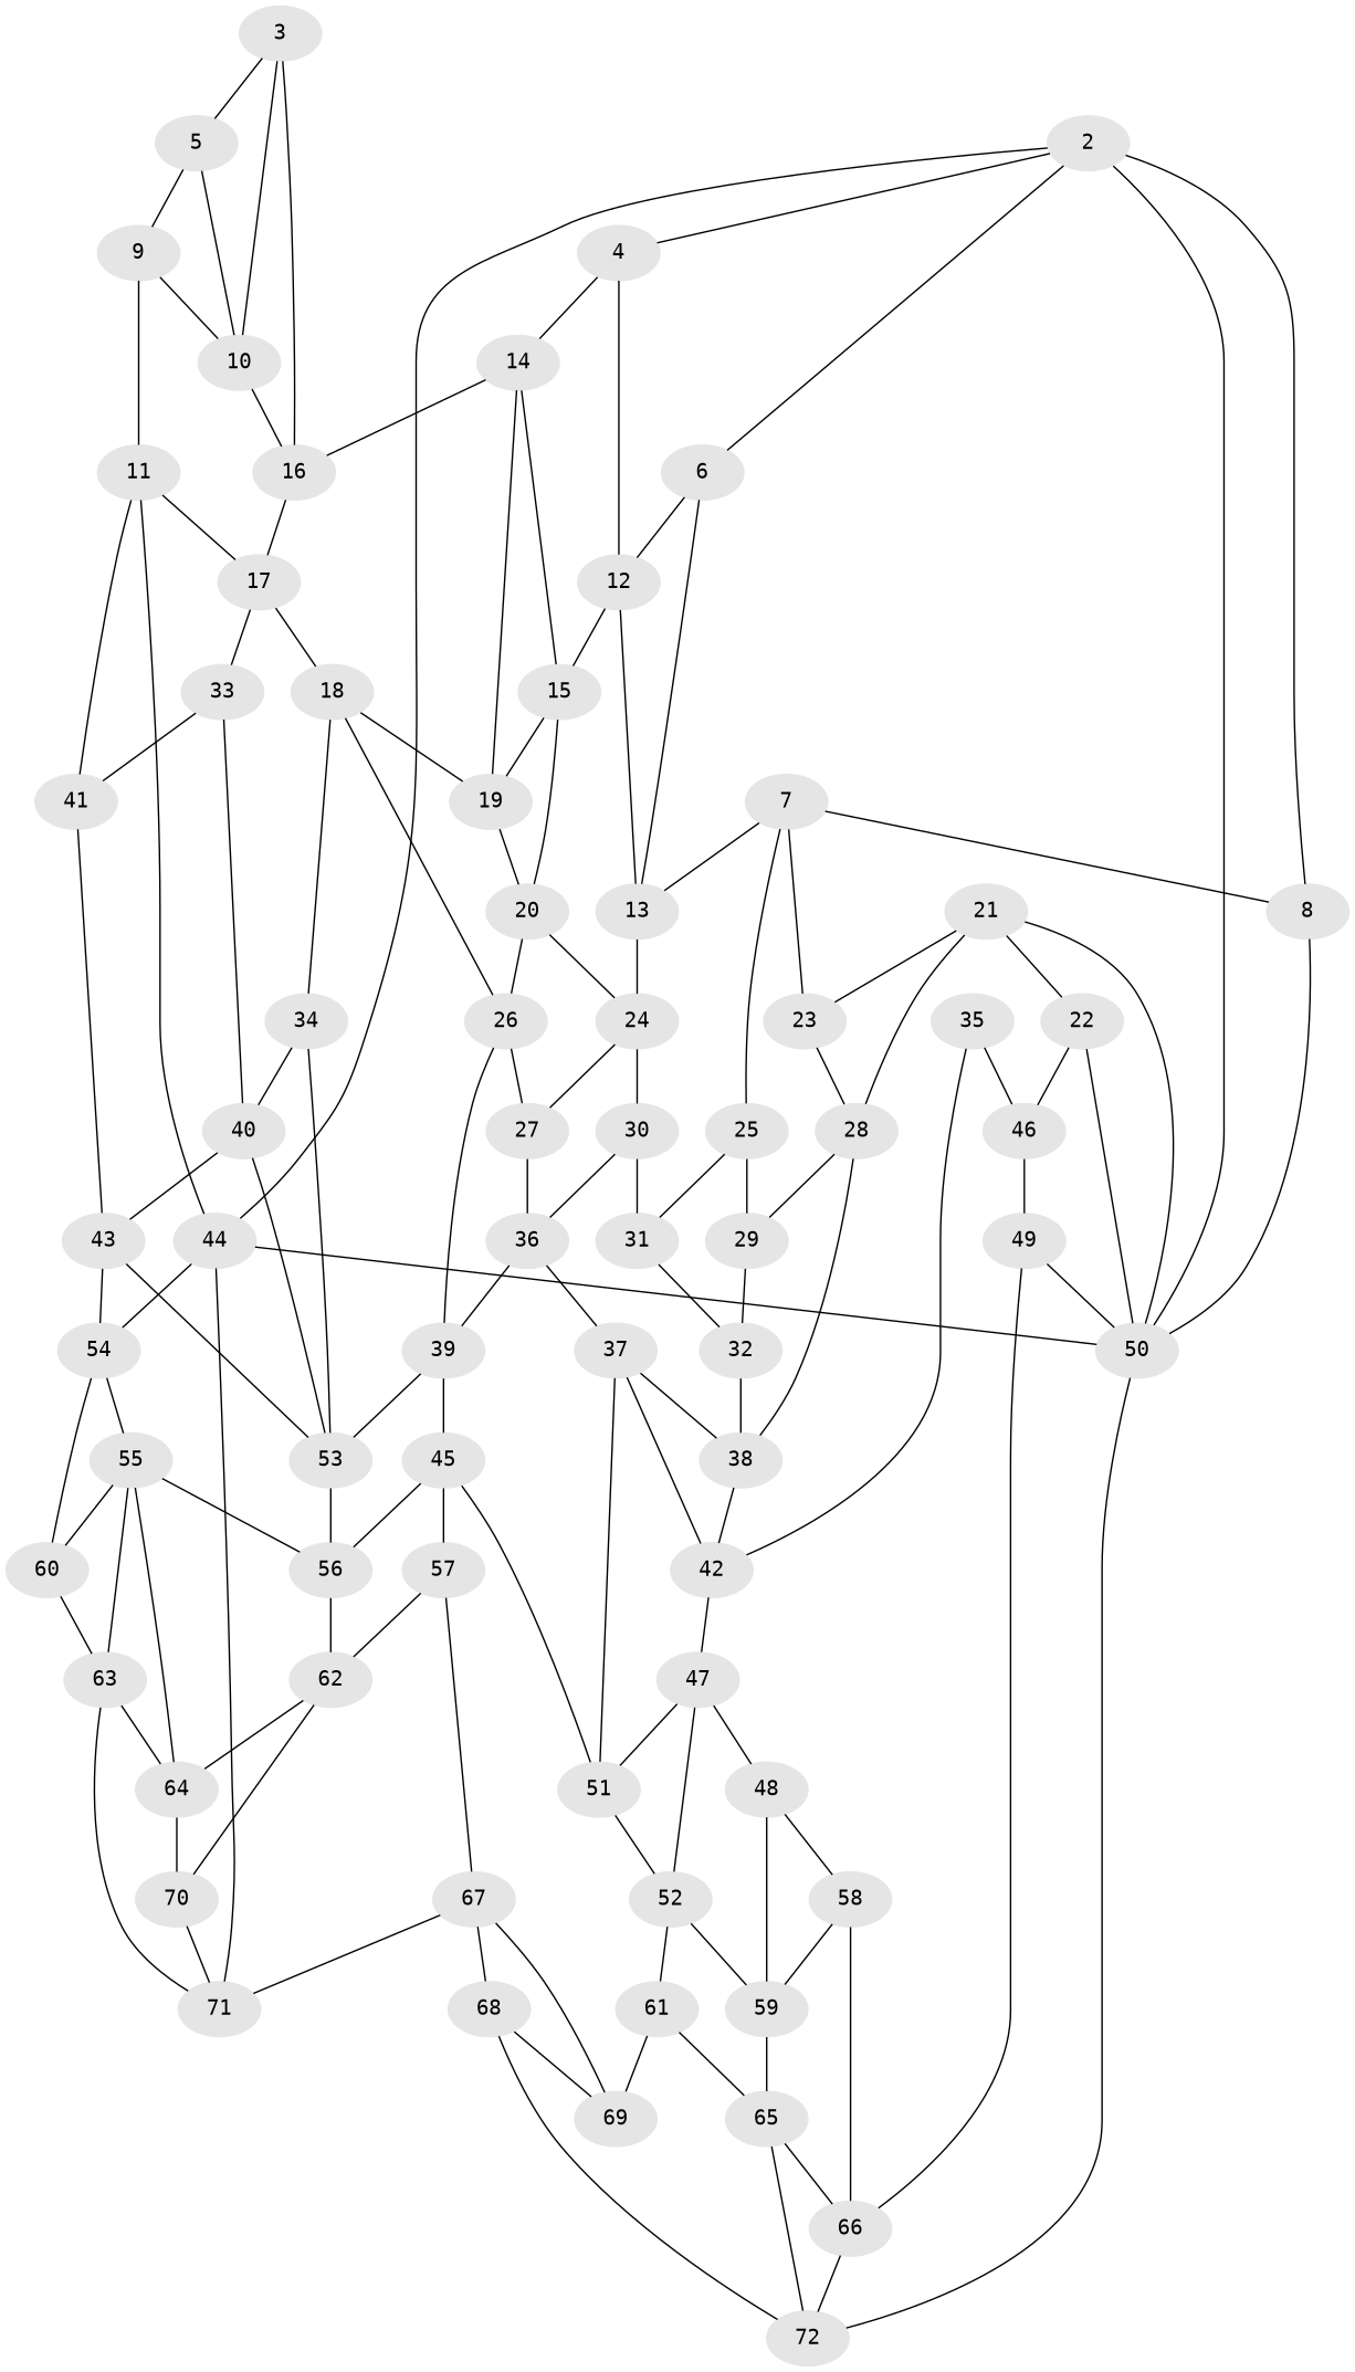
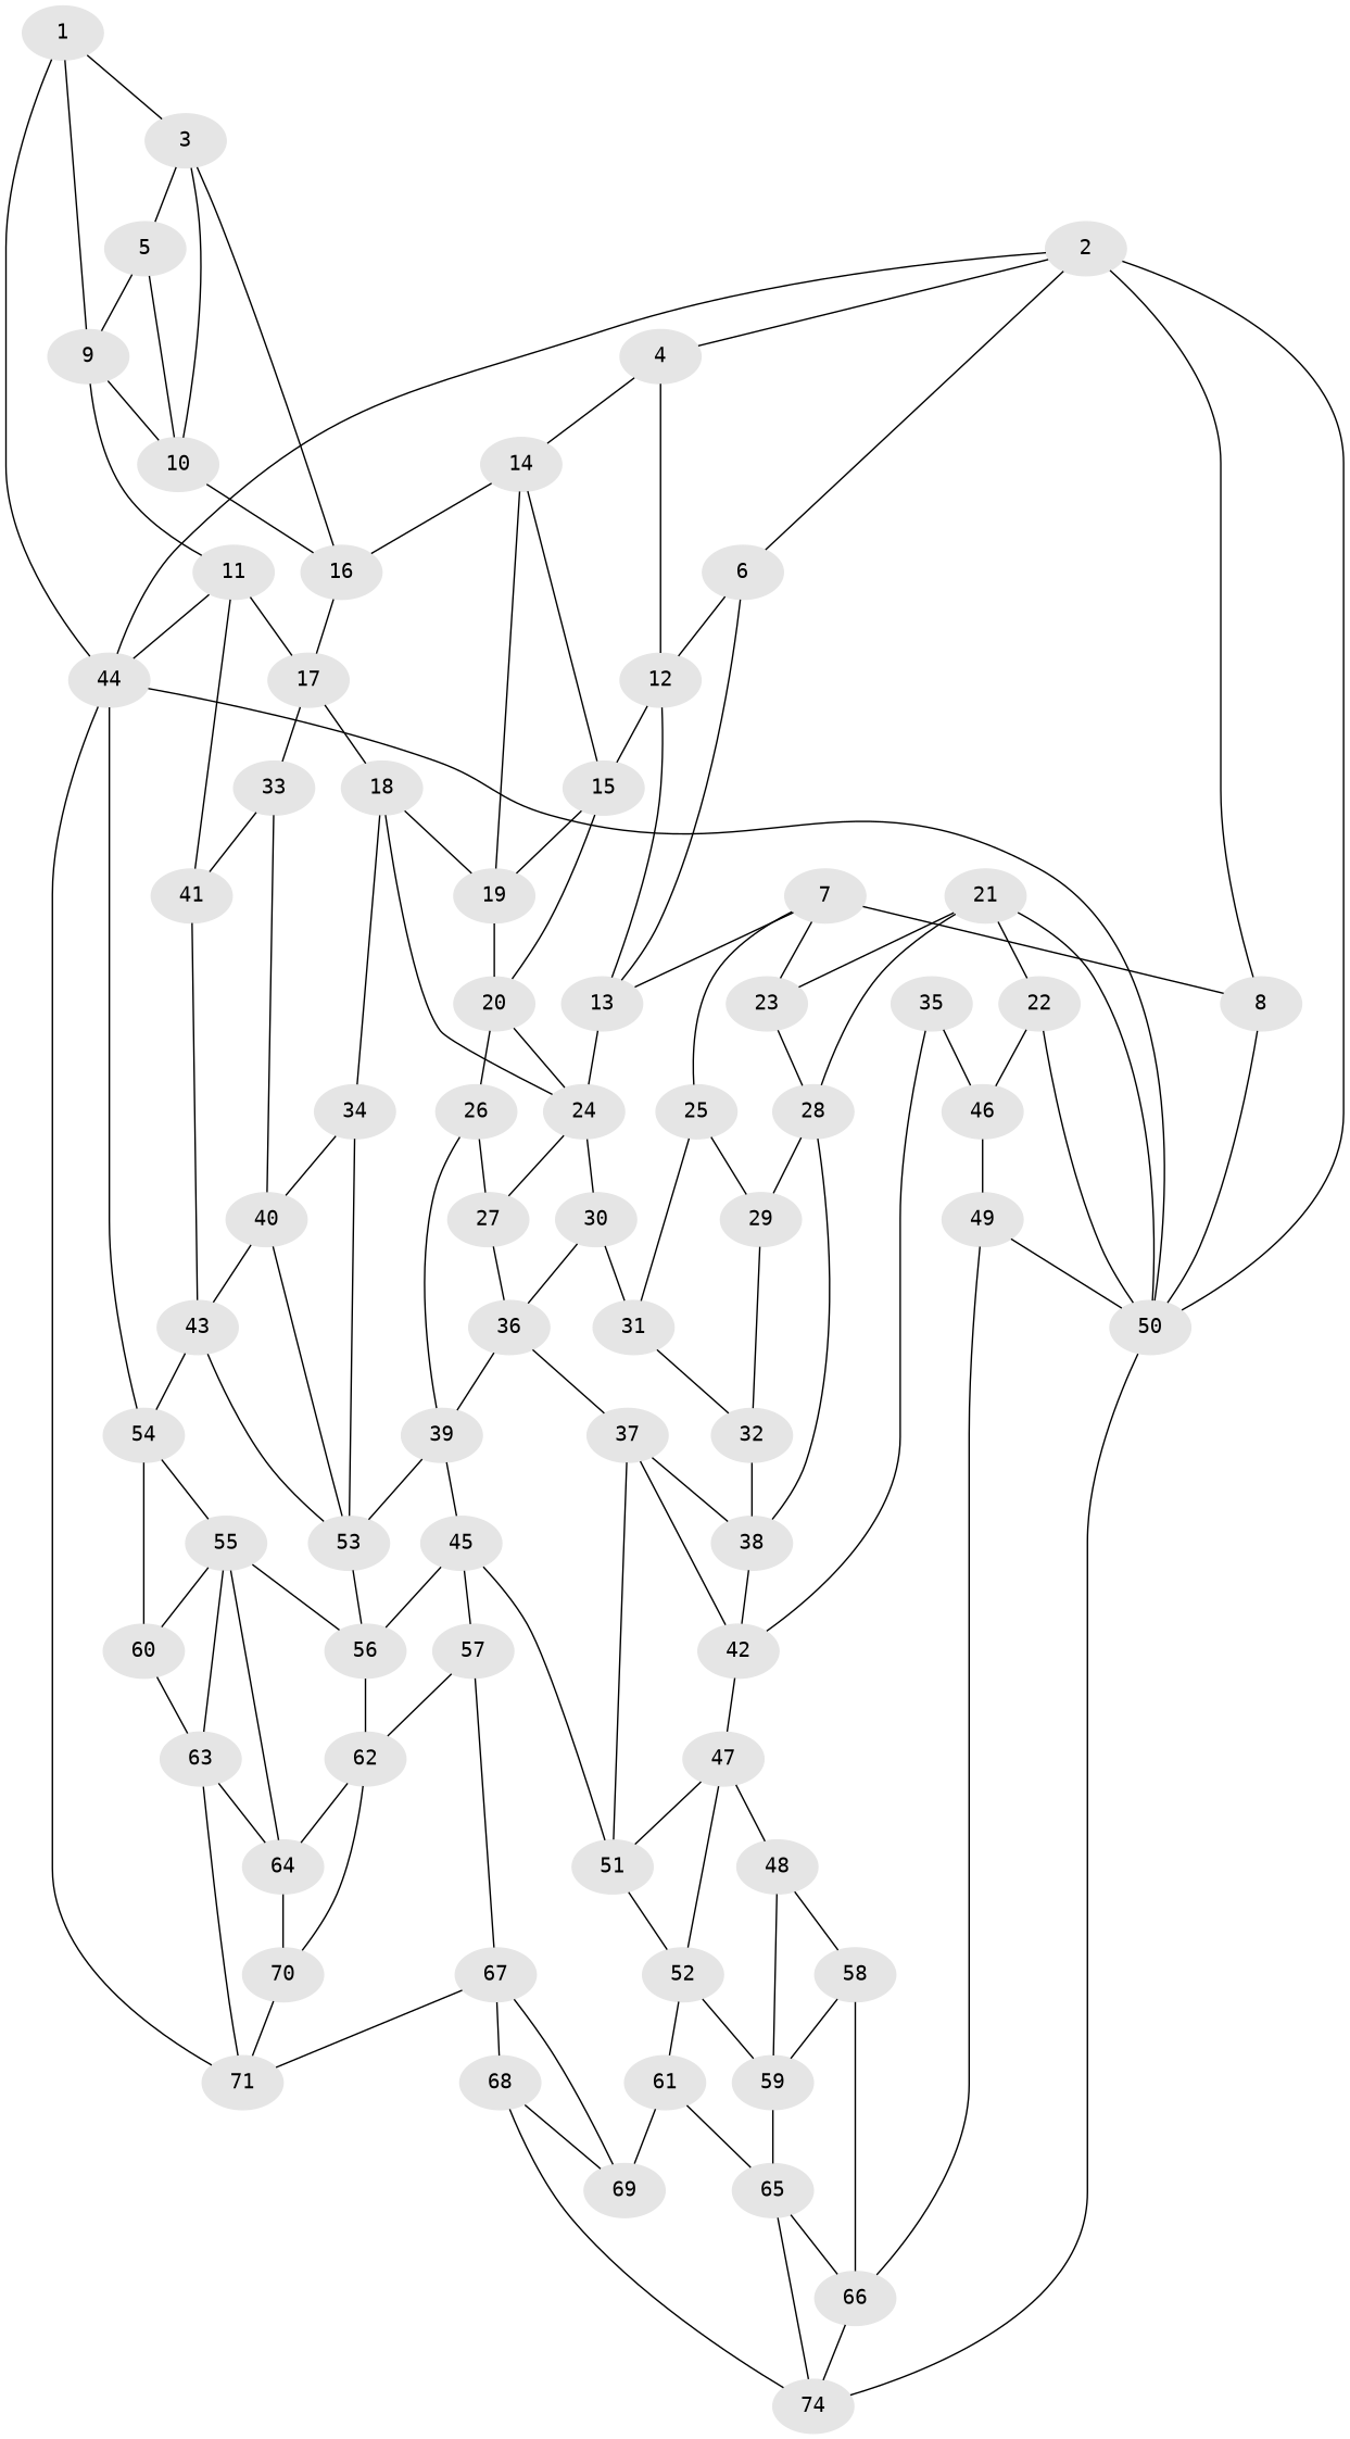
  graph {
    fontname="DejaVu Sans Mono"
    node [color=gray90 fontname="DejaVu Sans Mono" style=filled]
    edge [fontname="DejaVu Sans Mono" weight=1.0]
+   1
    3
    9
    44
    5
    10
    16
    11
    50
    54
    71
    2
    4
    6
    8
    12
    14
    13
-   72
+   72 [label=74]
    17
    15
    19
    24
    7
    23
    25
    28
    29
    31
    41
    18
    33
    43
    20
    27
    30
    26
    34
    40
    39
    53
    21
    22
    46
    38
    49
    36
    32
    45
    37
    42
    56
    35
    47
    51
    52
    57
    48
    55
    60
    62
    67
    66
    58
    59
    61
    65
    69
    63
    64
    70
    68
+   1 -- 3
+   1 -- 9
+   1 -- 44
    3 -- 5
    3 -- 10
    3 -- 16
    9 -- 10
    9 -- 11
    44 -- 50
    44 -- 54
    44 -- 71
    5 -- 9
    5 -- 10
    10 -- 16
    16 -- 17
    11 -- 44
    11 -- 17
    11 -- 41
    50 -- 72
    54 -- 55
    54 -- 60 [weight=2.0]
    2 -- 44
    2 -- 50 [weight=2.0]
    2 -- 4
    2 -- 6
    2 -- 8
    4 -- 12
    4 -- 14
    6 -- 12
    6 -- 13
    8 -- 50
    12 -- 13
    12 -- 15
    14 -- 16
    14 -- 15
    14 -- 19
    13 -- 24
    17 -- 18
    17 -- 33
    15 -- 19
    15 -- 20
    19 -- 20
    24 -- 27
    24 -- 30
    7 -- 8
    7 -- 13
    7 -- 23
    7 -- 25
    23 -- 28
    25 -- 29 [weight=2.0]
    25 -- 31
    28 -- 29
    28 -- 38
    29 -- 32
    31 -- 32
    41 -- 43
    18 -- 19
-   18 -- 26
+   18 -- 24
    18 -- 34
    33 -- 41 [weight=2.0]
    33 -- 40
    43 -- 54
    43 -- 53
    20 -- 24
    20 -- 26
    27 -- 36
    30 -- 31 [weight=2.0]
    30 -- 36
    26 -- 27
    26 -- 39
    34 -- 40
    34 -- 53
    40 -- 43
    40 -- 53
    39 -- 53
    39 -- 45
    53 -- 56
    21 -- 50
    21 -- 23
    21 -- 28
    21 -- 22
    22 -- 50
    22 -- 46
    46 -- 49 [weight=2.0]
    38 -- 42
    49 -- 50
    49 -- 66
    36 -- 39
    36 -- 37
    32 -- 38
    45 -- 56
    45 -- 51
    45 -- 57
    37 -- 38
    37 -- 42
    37 -- 51
    42 -- 47
    56 -- 62
    35 -- 46
    35 -- 42
    47 -- 51
    47 -- 52
    47 -- 48
    51 -- 52
    52 -- 59
    52 -- 61
    57 -- 62
    57 -- 67
    48 -- 58
    48 -- 59
    55 -- 56
    55 -- 60
    55 -- 63
    55 -- 64
    60 -- 63
    62 -- 64
    62 -- 70
    67 -- 71
    67 -- 69
    67 -- 68
    66 -- 72
    58 -- 66
    58 -- 59
    59 -- 65
    61 -- 65
    61 -- 69 [weight=2.0]
    65 -- 72
    65 -- 66
    63 -- 71
    63 -- 64
    64 -- 70
    70 -- 71
    68 -- 72
    68 -- 69
  }
